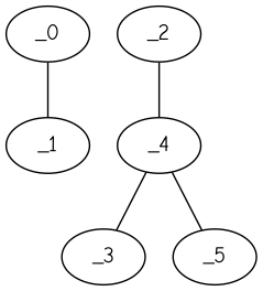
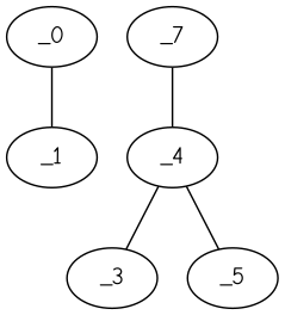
  graph {
    fontname="Comic Neue"
    node [fontname="Comic Neue"]
    edge [fontname="Comic Neue"]
    _0 [x=0.663725 y=3.38324]
    _1 [x=0.600298 y=0.981062]
-   _2 [x=2.08662 y=0.647879]
+   _2 [x=2.08662 y=0.647879 label=_7]
    _4 [x=1.24956 y=1.97483]
    _3 [x=2.19789 y=3.35736]
    _5 [x=2.3 y=1.76]
    _0 -- _1
    _2 -- _4
    _4 -- _3
    _4 -- _5
  }
